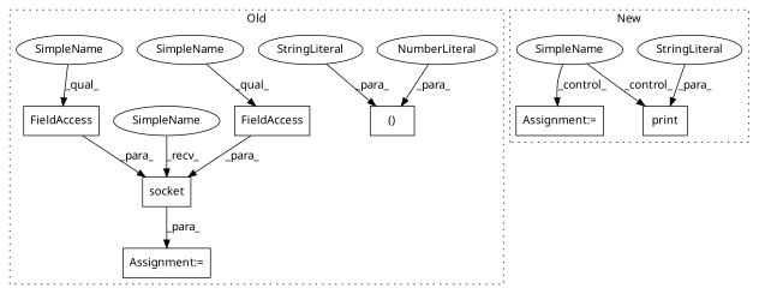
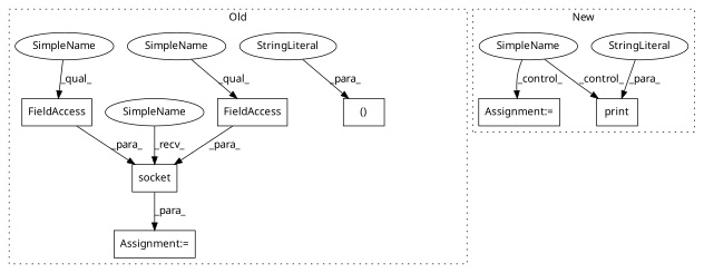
  digraph {
    fontname="Noto Sans"
    node [a=42 fontname="Noto Sans" l=6 s=10106 shape=box]
    edge [fontname="Noto Sans"]
    n1 [a=32 l="7,1" label=socket s="10099,10139"]
    n2 [a=22 l=14 label=FieldAccess]
    n3 [a=7 l=1 label="Assignment:=" s=10091]
    n4 [a=106 l=28 label="()" s=10178]
    n5 [a=22 l=18 label=FieldAccess s=10121]
-   n6 [a=34 l=4 label=NumberLiteral s=10202 shape=ellipse]
    n7 [a=45 l=11 label=StringLiteral s=10178 shape=ellipse]
    n8 [label=SimpleName s=10121 shape=ellipse]
    n9 [label=SimpleName s=10092 shape=ellipse]
    n10 [label=SimpleName shape=ellipse]
    n11 [a=32 l="6,1" label=print s="11321,11361"]
    n12 [a=45 l=34 label=StringLiteral s=11327 shape=ellipse]
    n13 [label=SimpleName shape=ellipse l="" s=""]
    n14 [a=7 l="61,2" label="Assignment:=" s="10803,10882"]
    subgraph cluster_1 {
      label=Old
      style=dotted
      n1
      n2
      n3
      n4
      n5
-     n6
      n7
      n8
      n9
      n10
    }
    subgraph cluster_2 {
      label=New
      style=dotted
      n11
      n12
      n13
      n14
    }
    n1 -> n3 [label=_para_]
    n2 -> n1 [label=_para_]
    n5 -> n1 [label=_para_]
-   n6 -> n4 [label=_para_]
    n7 -> n4 [label=_para_]
    n8 -> n5 [label=_qual_]
    n9 -> n1 [label=_recv_]
    n10 -> n2 [label=_qual_]
    n12 -> n11 [label=_para_]
    n13 -> n11 [label=_control_]
    n13 -> n14 [label=_control_]
  }
